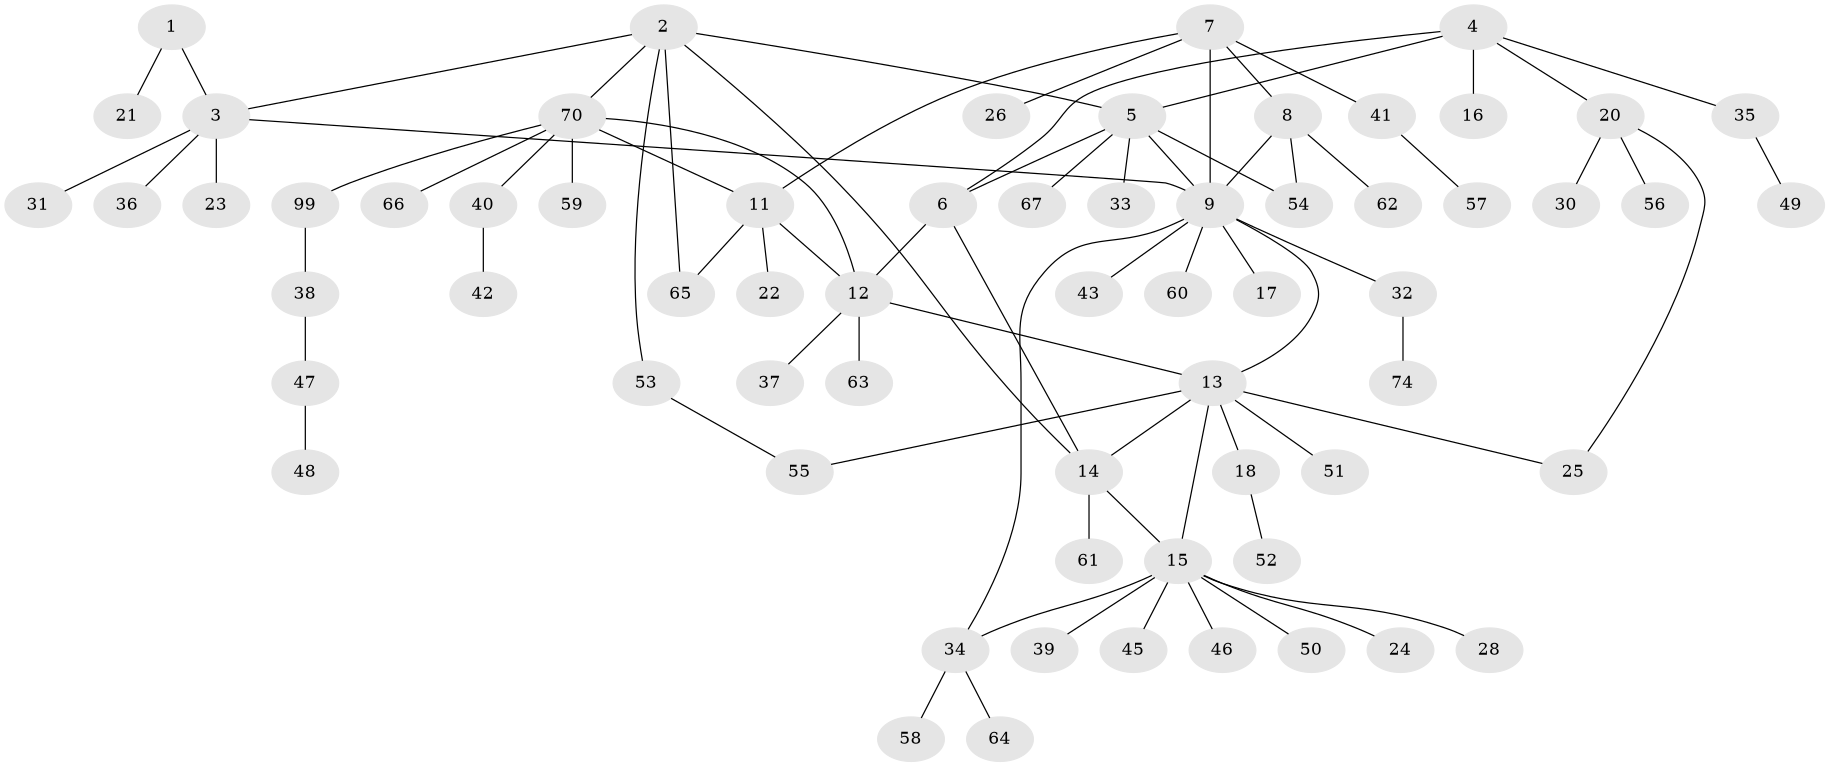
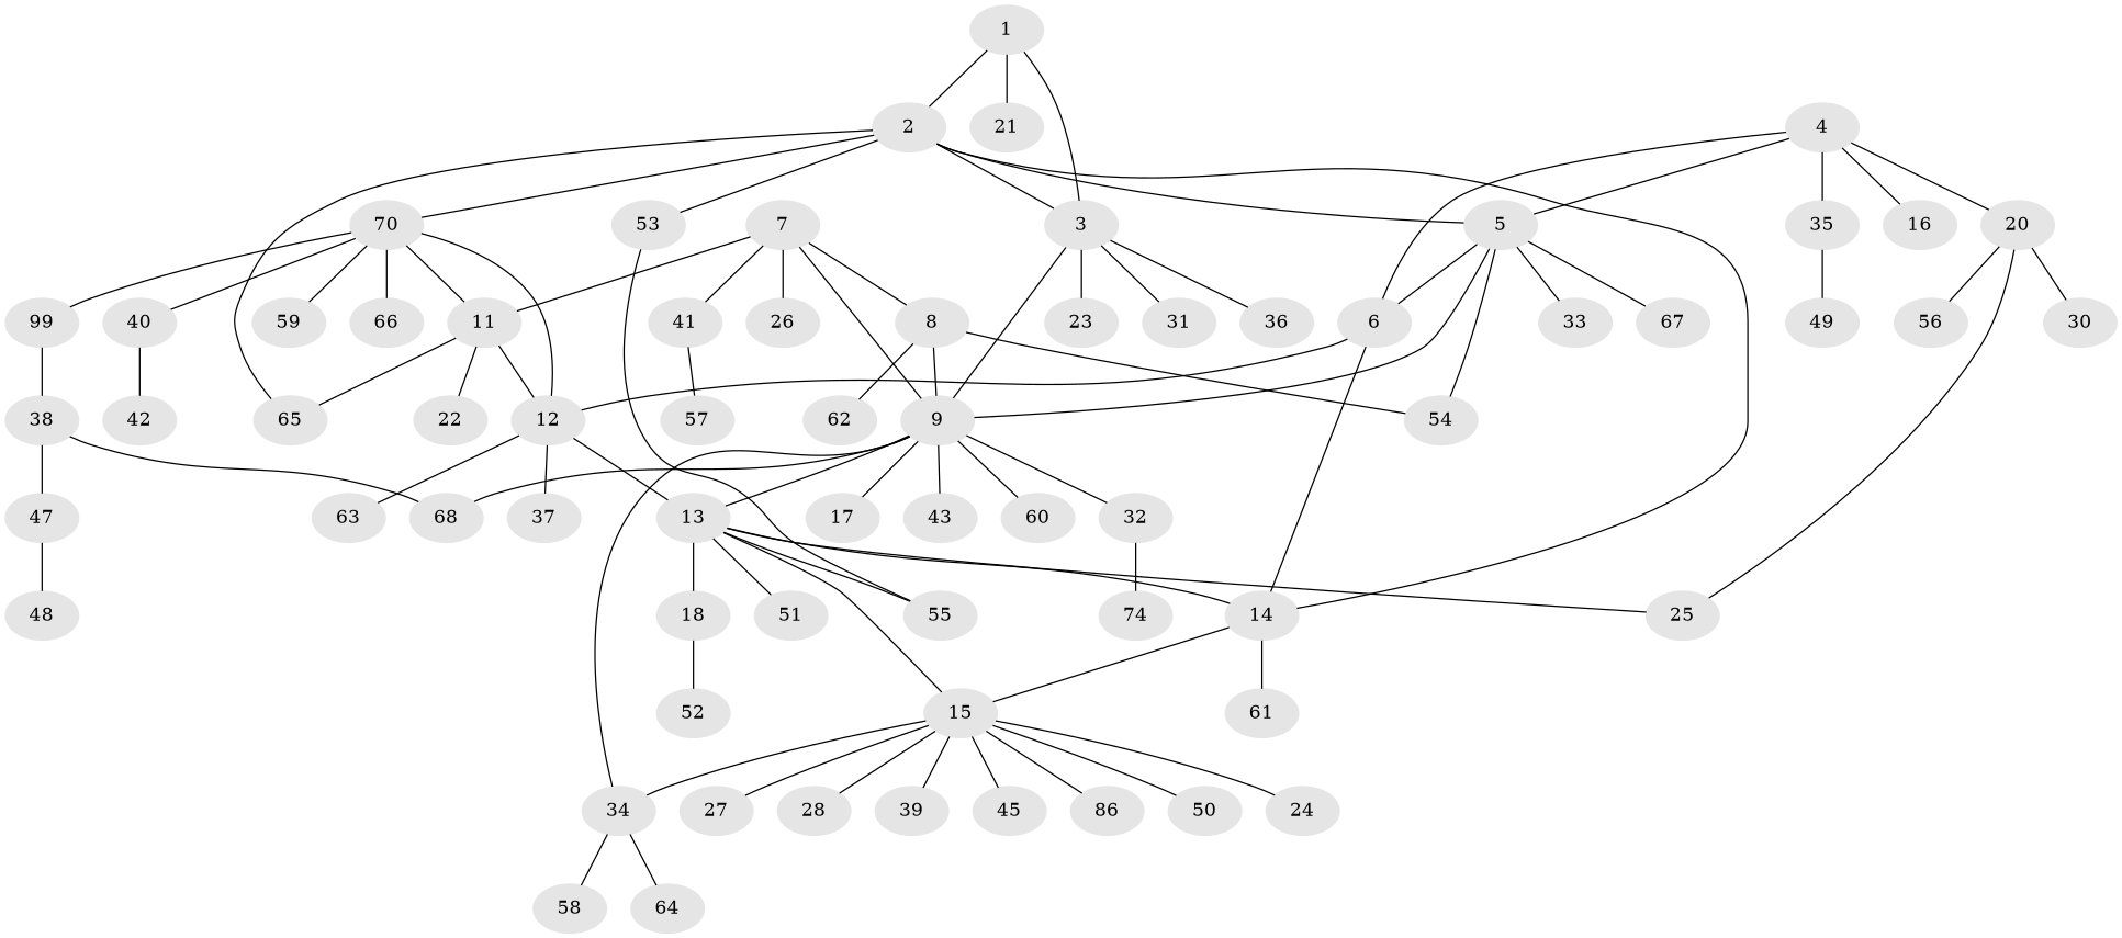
  graph {
    node [color=gray90 style=filled]
    1
    2
    3
    21
    5
    n6 [label=70]
    14
    53
    65
    9
    23
    31
    36
    6
    33
    54
    67
    12
    11
    n20 [label=99]
    40
    59
    66
    15
    61
    55
    13
    17
    32
    34
    43
    60
+   68
    4
    16
    20
    35
    25
    30
    56
    49
    37
    63
    7
    8
    26
    41
    62
    22
    57
    18
    51
    n53 [label=74]
    58
    64
    38
    42
    24
+   27
    28
    39
    45
-   46
+   46 [label=86]
    50
    52
    47
    48
+   1 -- 2
    1 -- 3
    1 -- 21
    2 -- 3
    2 -- 5
    2 -- n6
    2 -- 14
    2 -- 53
    2 -- 65
    3 -- 9
    3 -- 23
    3 -- 31
    3 -- 36
    5 -- 9
    5 -- 6
    5 -- 33
    5 -- 54
    5 -- 67
    n6 -- 12
    n6 -- 11
    n6 -- n20
    n6 -- 40
    n6 -- 59
    n6 -- 66
    14 -- 15
    14 -- 61
    53 -- 55
    9 -- 13
    9 -- 17
    9 -- 32
    9 -- 34
    9 -- 43
    9 -- 60
+   9 -- 68
    6 -- 14
    6 -- 12
    12 -- 13
    12 -- 37
    12 -- 63
    11 -- 65
    11 -- 12
    11 -- 22
    n20 -- 38
    40 -- 42
    15 -- 34
    15 -- 24
+   15 -- 27
    15 -- 28
    15 -- 39
    15 -- 45
    15 -- 46
    15 -- 50
    13 -- 14
    13 -- 15
    13 -- 55
    13 -- 25
    13 -- 18
    13 -- 51
    32 -- n53
    34 -- 58
    34 -- 64
    4 -- 5
    4 -- 6
    4 -- 16
    4 -- 20
    4 -- 35
    20 -- 25
    20 -- 30
    20 -- 56
    35 -- 49
    7 -- 9
    7 -- 11
    7 -- 8
    7 -- 26
    7 -- 41
    8 -- 9
    8 -- 54
    8 -- 62
    41 -- 57
    18 -- 52
+   38 -- 68
    38 -- 47
    47 -- 48
  }
